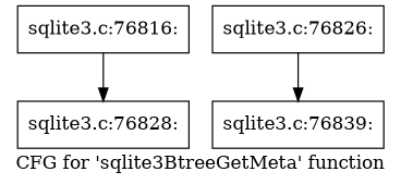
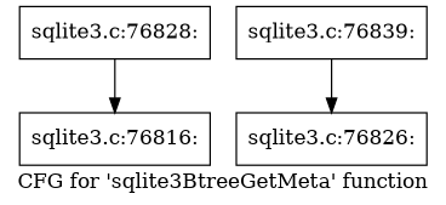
  digraph {
    label="CFG for 'sqlite3BtreeGetMeta' function"
    node [shape=record]
    n1 [label="{sqlite3.c:76816:}"]
    n2 [label="{sqlite3.c:76828:}"]
    n3 [label="{sqlite3.c:76826:}"]
    n4 [label="{sqlite3.c:76839:}"]
-   n1 -> n2
-   n3 -> n4
+   n2 -> n1
+   n4 -> n3
  }
